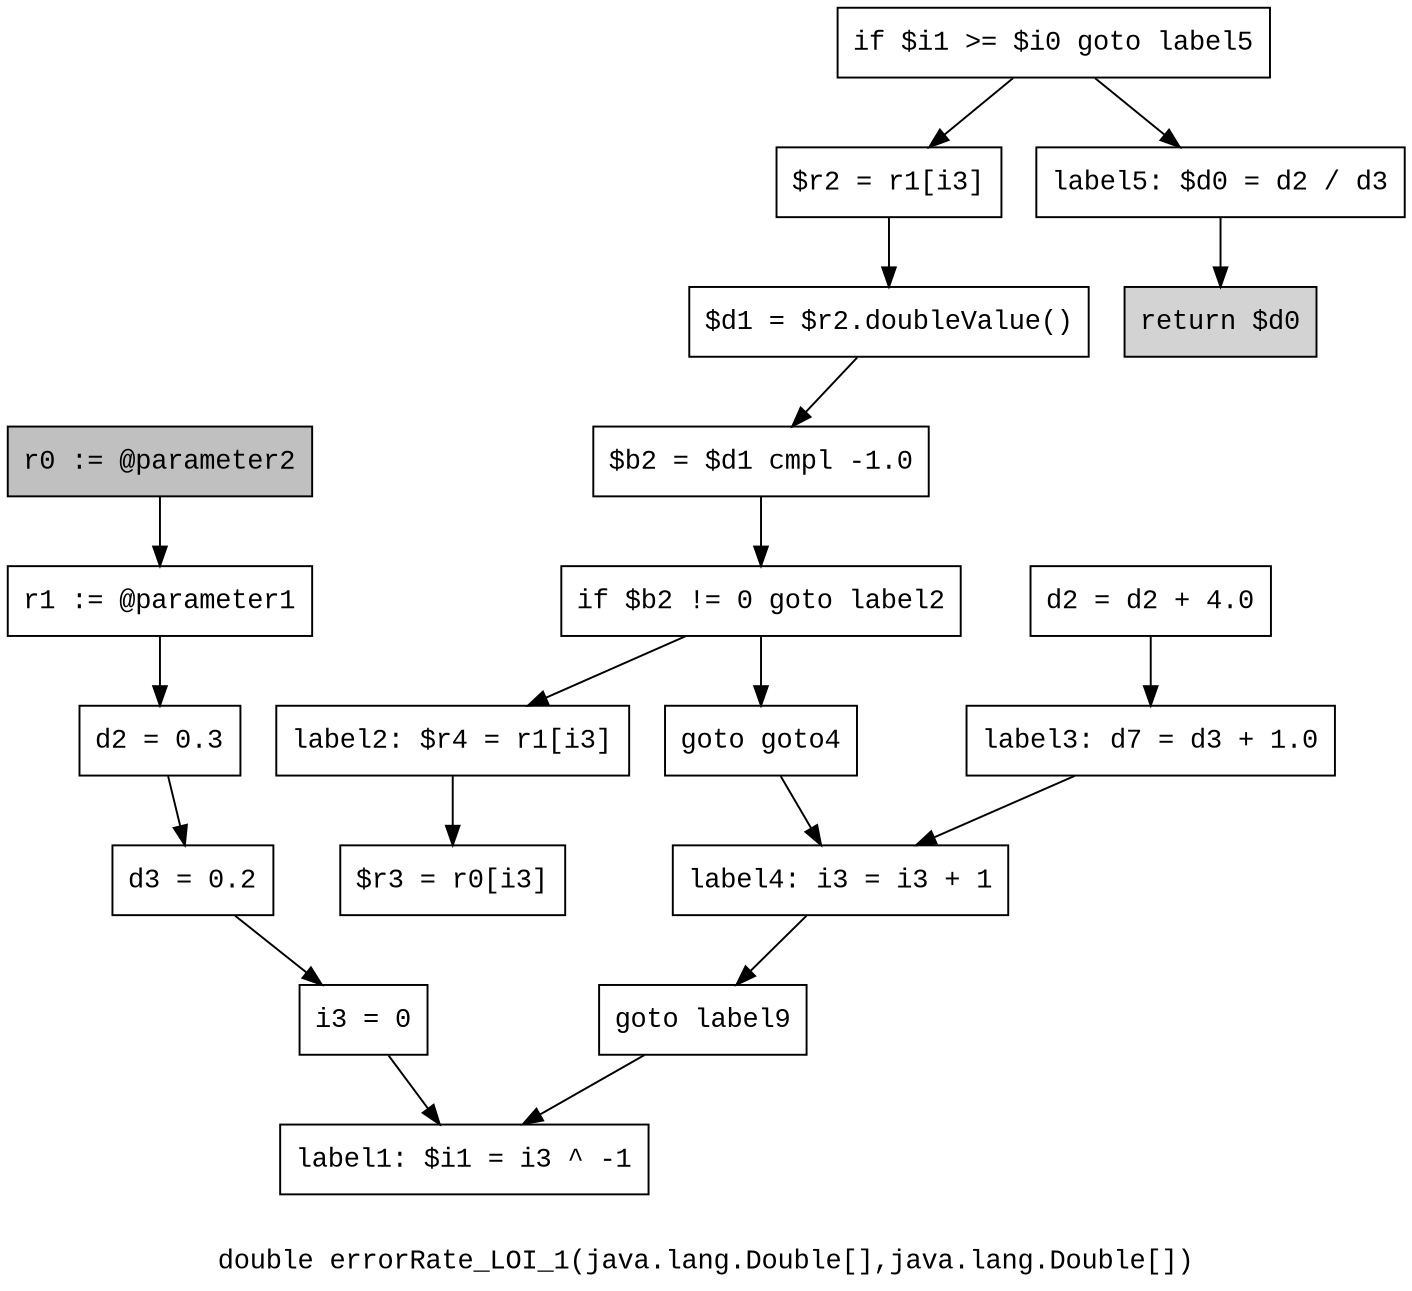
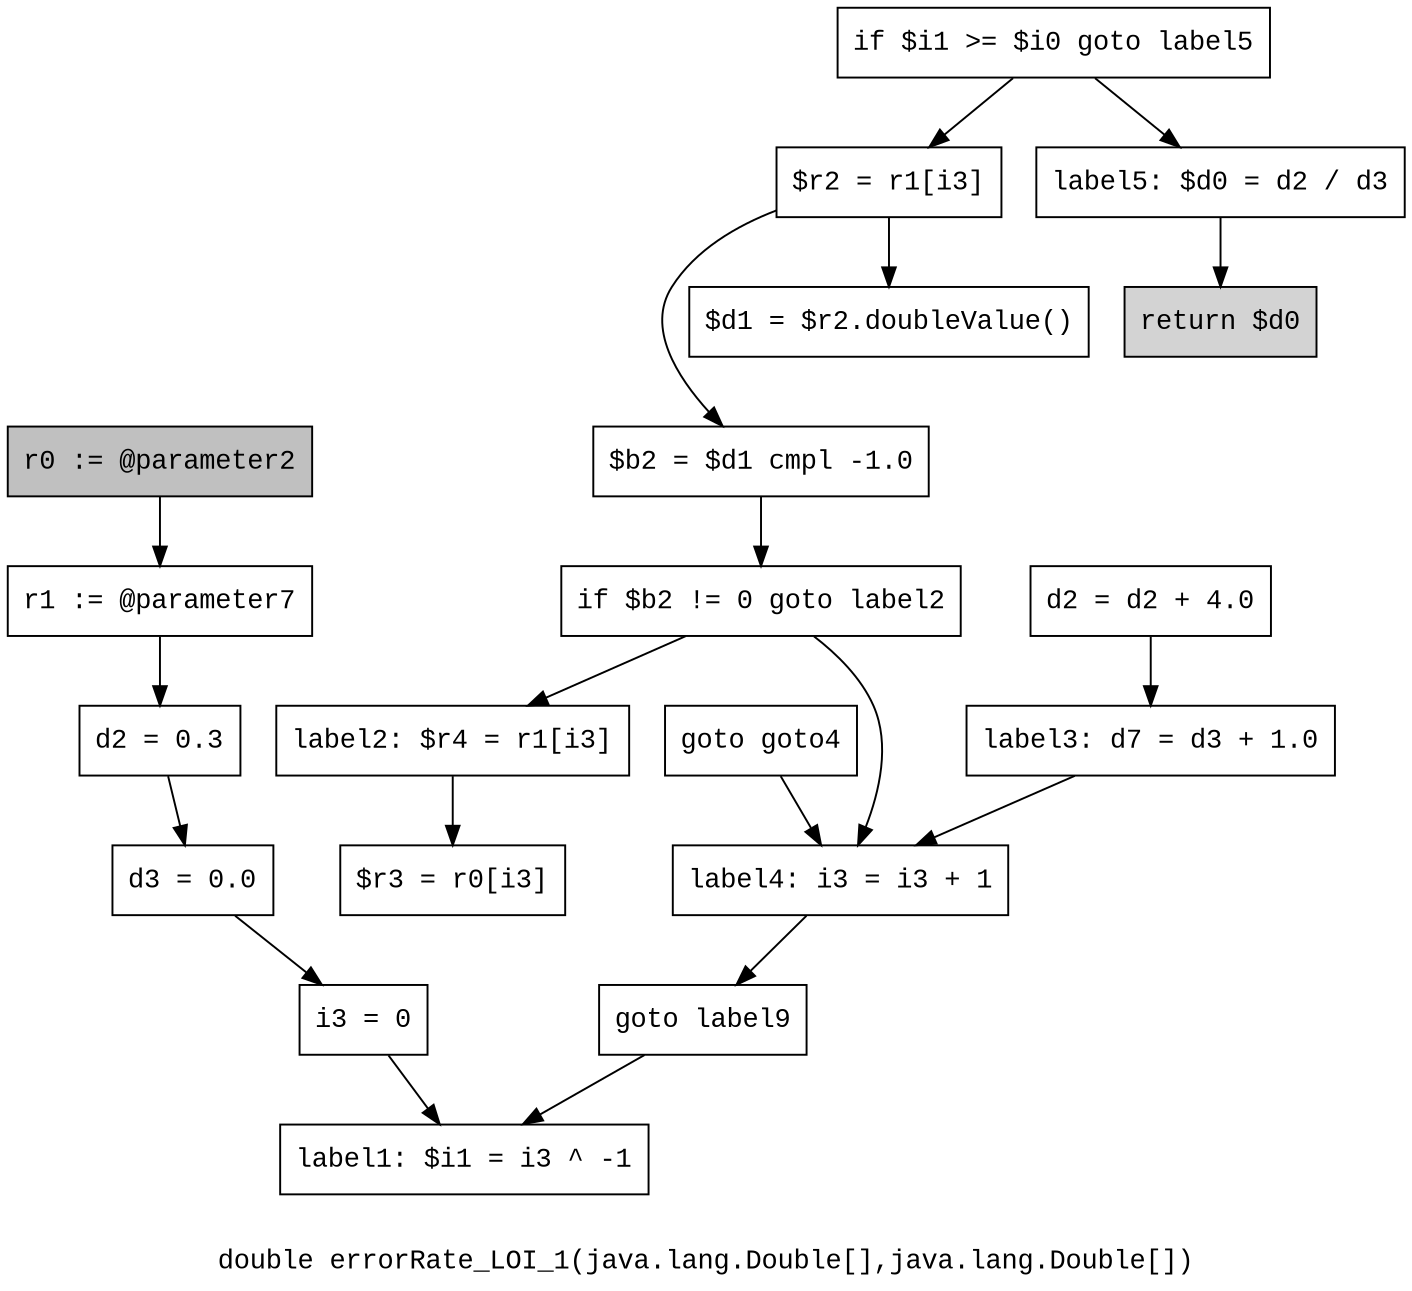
  digraph {
    fontname="Liberation Mono"
    label="double errorRate_LOI_1(java.lang.Double[],java.lang.Double[])"
    node [fontname="Liberation Mono" shape=box]
    edge [fontname="Liberation Mono"]
    n1 [fillcolor=gray label="r0 := @parameter2" style=filled]
-   n2 [label="r1 := @parameter1"]
+   n2 [label="r1 := @parameter7"]
    n3 [label="d2 = 0.3"]
-   n4 [label="d3 = 0.2"]
+   n4 [label="d3 = 0.0"]
    n5 [label="i3 = 0"]
    n6 [label="label1: $i1 = i3 ^ -1"]
    n7 [label="if $i1 >= $i0 goto label5"]
    n8 [label="$r2 = r1[i3]"]
    n9 [label="label5: $d0 = d2 / d3"]
    n10 [label="$d1 = $r2.doubleValue()"]
    n11 [fillcolor=lightgray label="return $d0" style=filled]
    n12 [label="$b2 = $d1 cmpl -1.0"]
    n13 [label="if $b2 != 0 goto label2"]
    n14 [label="goto goto4"]
    n15 [label="label2: $r4 = r1[i3]"]
    n16 [label="label4: i3 = i3 + 1"]
    n17 [label="$r3 = r0[i3]"]
    n18 [label="goto label9"]
    n19 [label="d2 = d2 + 4.0"]
    n20 [label="label3: d7 = d3 + 1.0"]
    n1 -> n2
    n2 -> n3
    n3 -> n4
    n4 -> n5
    n5 -> n6
    n7 -> n8
    n7 -> n9
    n8 -> n10
    n9 -> n11
-   n10 -> n12
+   n8 -> n12
    n12 -> n13
-   n13 -> n14
+   n13 -> n16
    n13 -> n15
    n14 -> n16
    n15 -> n17
    n16 -> n18
    n18 -> n6
    n19 -> n20
    n20 -> n16
  }
